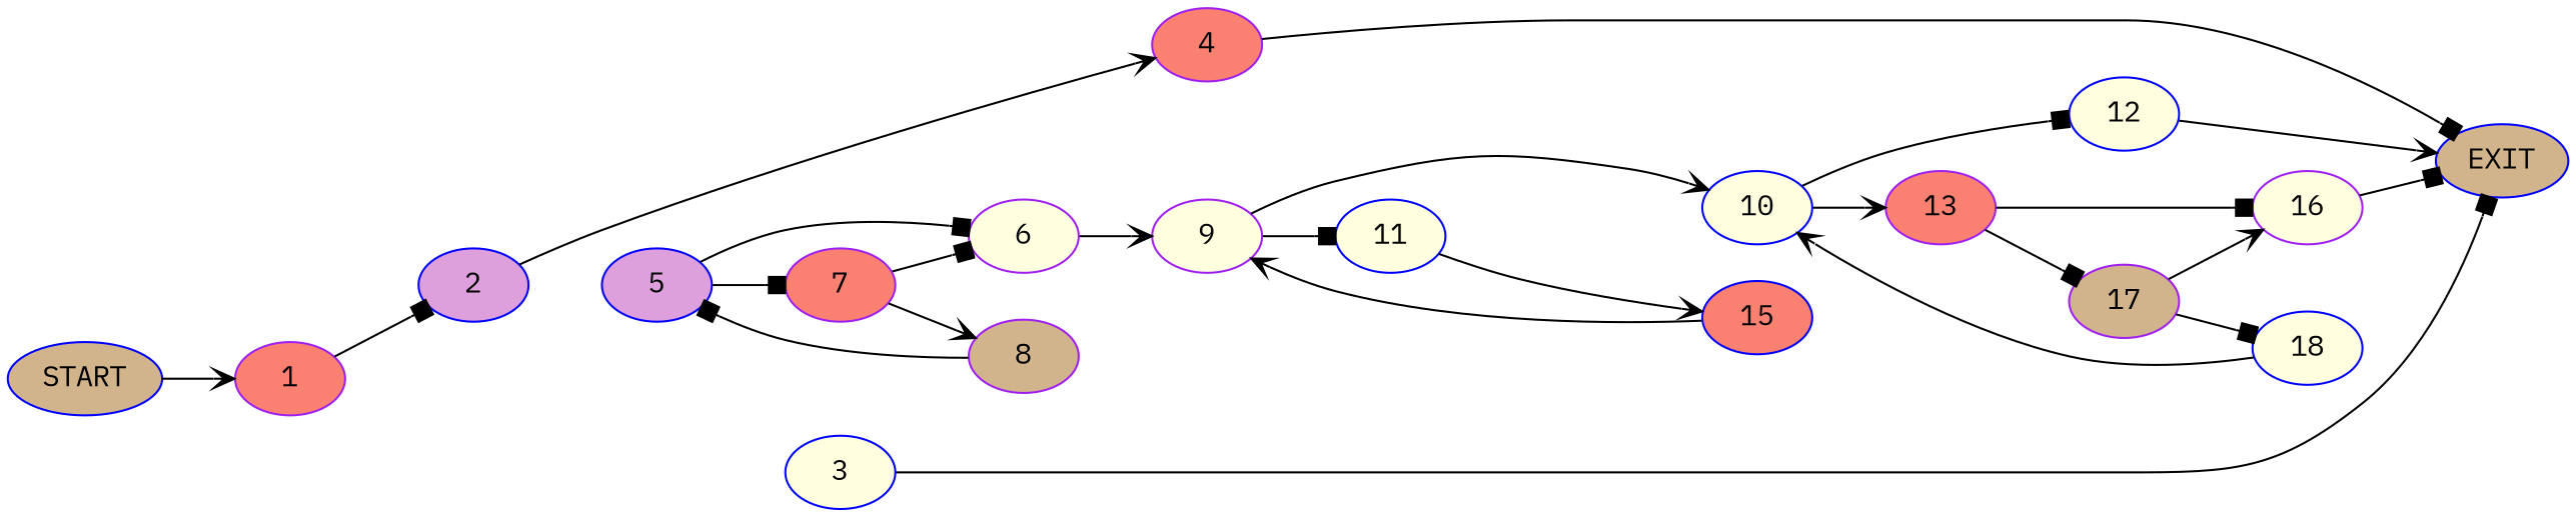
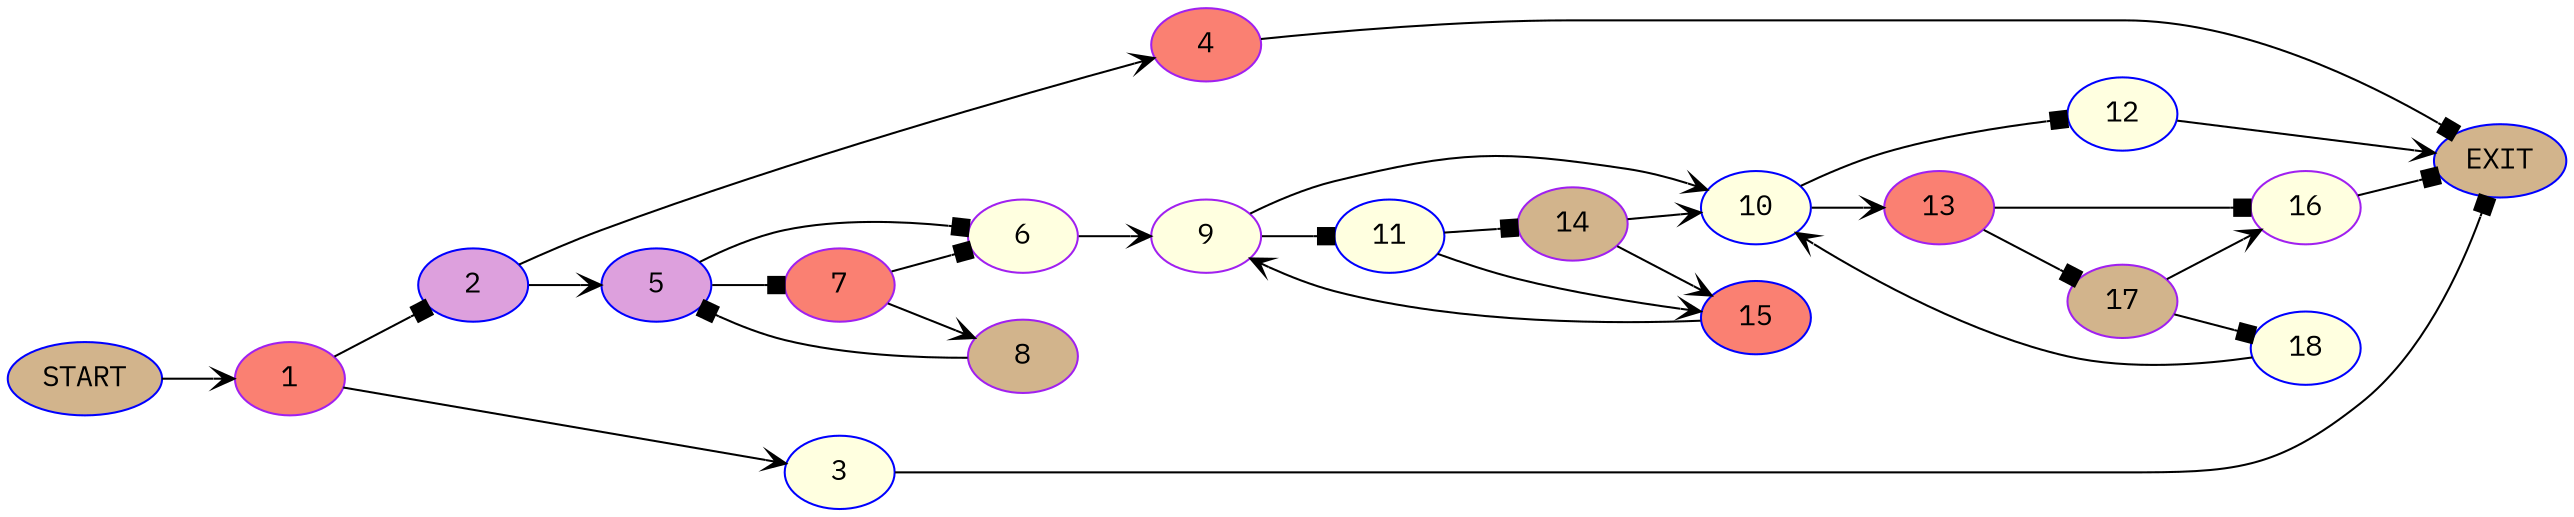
  digraph {
    fontname="IBM Plex Mono"
    rankdir=LR
    node [color=blue fillcolor=lightyellow fontname="IBM Plex Mono" style=filled]
    edge [arrowhead=vee fontname="IBM Plex Mono"]
    n1 [fillcolor=tan label=START]
    1 [color=purple fillcolor=salmon]
    2 [fillcolor=plum]
    3
    n5 [fillcolor=tan label=EXIT]
    4 [color=purple fillcolor=salmon]
    5 [fillcolor=plum]
    6 [color=purple]
    7 [color=purple fillcolor=salmon]
    9 [color=purple]
    8 [color=purple fillcolor=tan]
    10
    11
    12
    13 [color=purple fillcolor=salmon]
+   14 [color=purple fillcolor=tan]
    15 [fillcolor=salmon]
    16 [color=purple]
    17 [color=purple fillcolor=tan]
    18
    n1 -> 1
    1 -> 2 [arrowhead=box]
+   1 -> 3
    2 -> 4
+   2 -> 5
    3 -> n5 [arrowhead=box]
    4 -> n5 [arrowhead=box]
    5 -> 6 [arrowhead=box]
    5 -> 7 [arrowhead=box]
    6 -> 9
    7 -> 6 [arrowhead=box]
    7 -> 8
    9 -> 10
    9 -> 11 [arrowhead=box]
    8 -> 5 [arrowhead=box]
    10 -> 12 [arrowhead=box]
    10 -> 13
+   11 -> 14 [arrowhead=box]
    11 -> 15
    12 -> n5
    13 -> 16 [arrowhead=box]
    13 -> 17 [arrowhead=box]
+   14 -> 10
+   14 -> 15
    15 -> 9
    16 -> n5 [arrowhead=box]
    17 -> 16
    17 -> 18 [arrowhead=box]
    18 -> 10
  }
